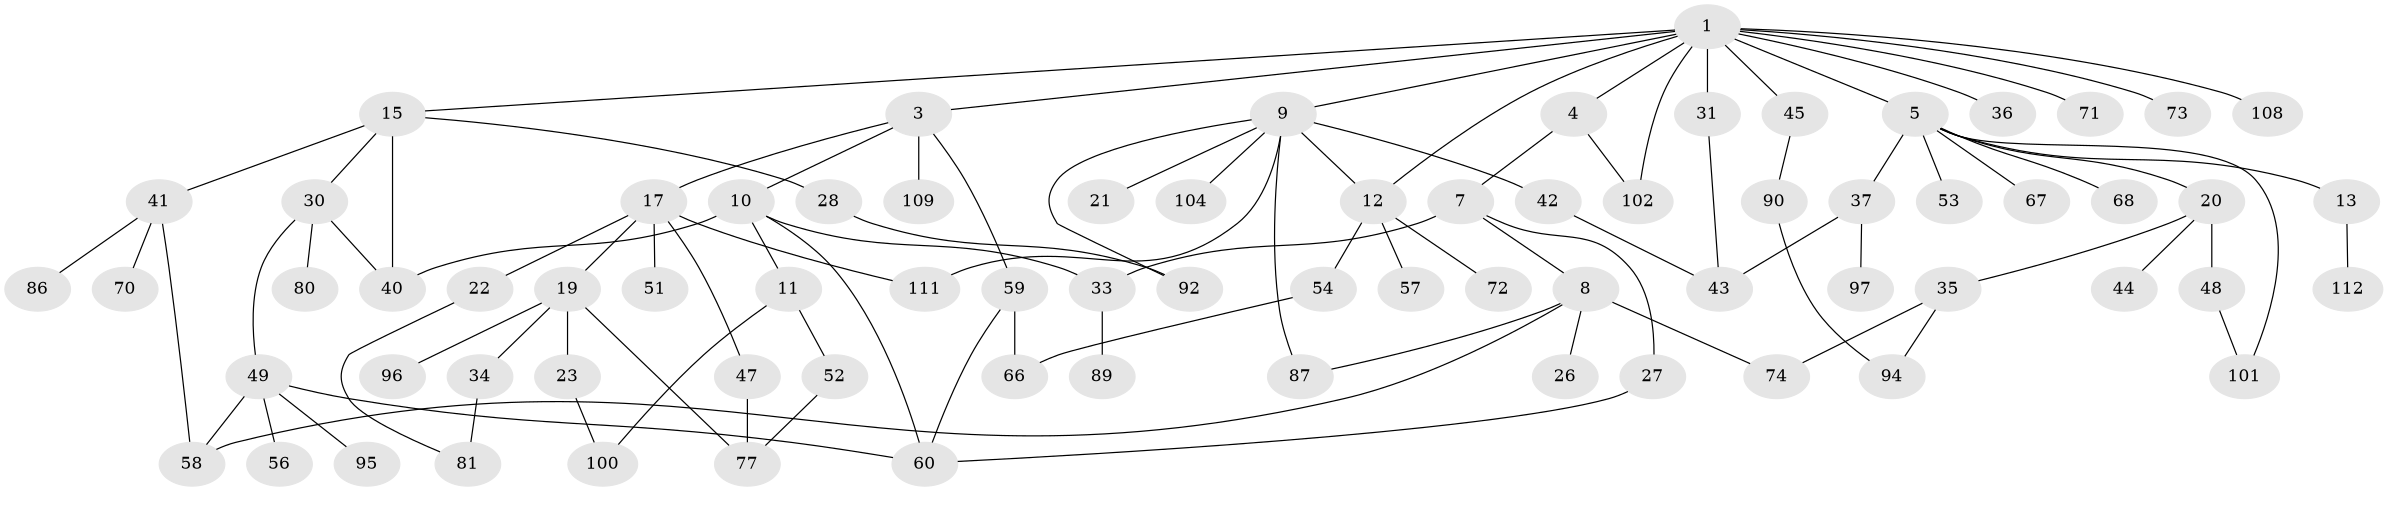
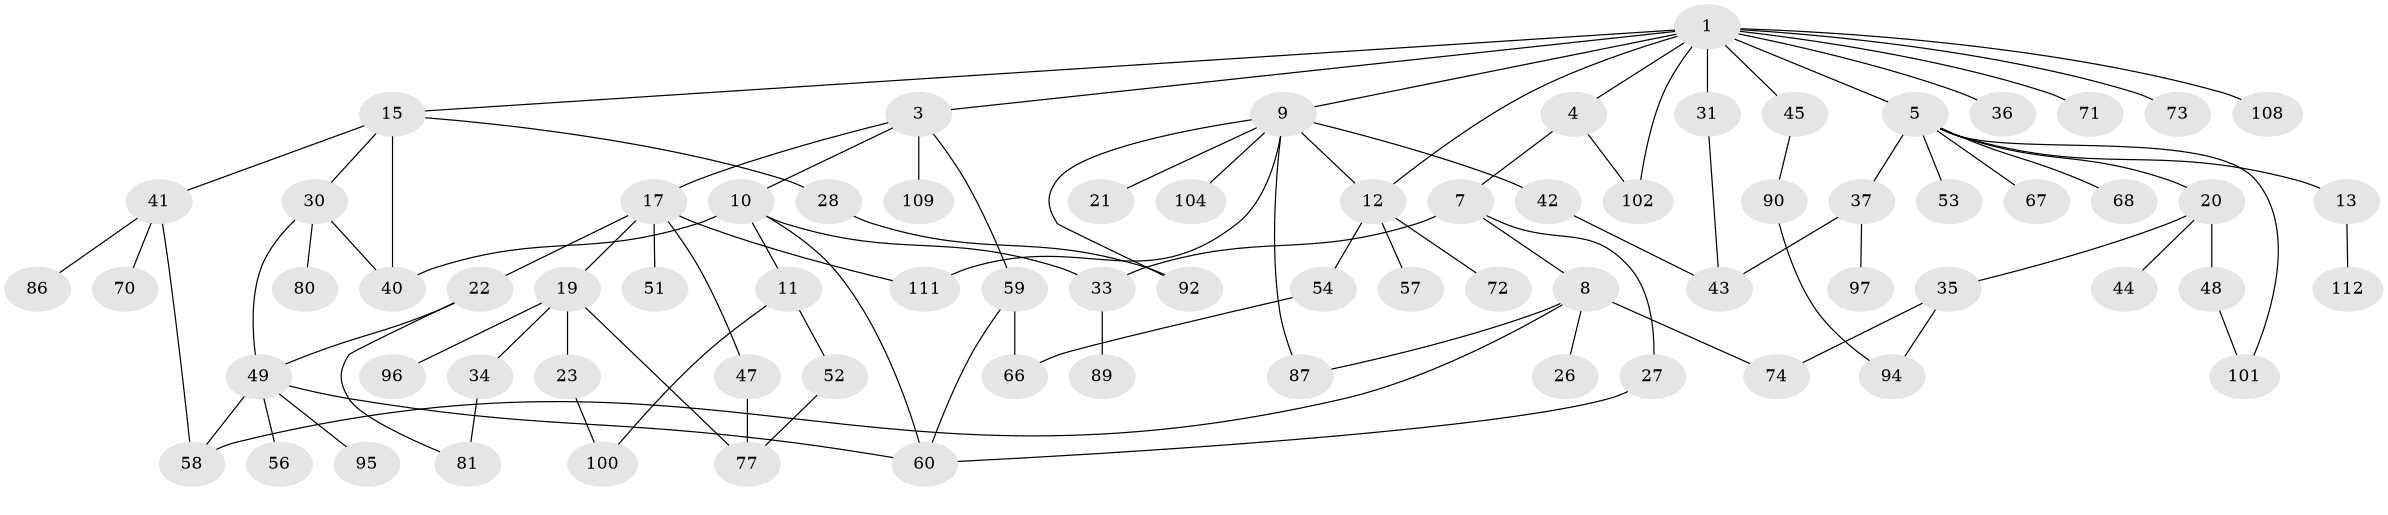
  graph {
    node [color=gray90 style=filled]
    1 [super="+2"]
    3 [super="+6"]
    4 [super="+113"]
    5 [super="+16"]
    9 [super="+14"]
    12 [super="+32"]
    15 [super="+63"]
    31
    36
    45 [super="+78"]
    71
    73
    102
    108
    10 [super="+39"]
    17 [super="+24"]
    59 [super="+99"]
    109
    7 [super="+62"]
    13 [super="+76"]
    20
    37
    53
    67
    68
    101 [super="+103"]
    87
    21 [super="+25"]
    42 [super="+98"]
    92
    104
    111
    54
    57 [super="+91"]
    72
    40
    28 [super="+29"]
    30 [super="+65"]
    41 [super="+79"]
    43 [super="+82"]
    90
    33 [super="+110"]
    11
    60 [super="+85"]
    19 [super="+38"]
    22 [super="+46"]
    47 [super="+93"]
    51
    66 [super="+106"]
    8 [super="+18"]
    27 [super="+105"]
    112
    35 [super="+107"]
    44
    48 [super="+61"]
    97
    26
    58 [super="+83"]
    74
    89
    52 [super="+55"]
    100
    77
    49 [super="+50"]
    80
    70
    86
    23 [super="+75"]
    34 [super="+84"]
    96
    81 [super="+88"]
    94
    56 [super="+69"]
    95
    1 -- 3
    1 -- 4
    1 -- 5
    1 -- 9
    1 -- 12
    1 -- 15
    1 -- 31
    1 -- 36
    1 -- 45
    1 -- 71
    1 -- 73
    1 -- 102
    1 -- 108
    3 -- 10
    3 -- 17
    3 -- 59
    3 -- 109
    4 -- 102 [weight=2]
    4 -- 7
    5 -- 13
    5 -- 20
    5 -- 37
    5 -- 53
    5 -- 67
    5 -- 68
    5 -- 101
    9 -- 12
    9 -- 87
    9 -- 21
    9 -- 42
    9 -- 92
    9 -- 104
    9 -- 111
    12 -- 54
    12 -- 57
    12 -- 72
    15 -- 40
    15 -- 28
    15 -- 30
    15 -- 41
    31 -- 43
    45 -- 90
    10 -- 40
    10 -- 33
    10 -- 11
    10 -- 60
    17 -- 111
    17 -- 19
    17 -- 22 [weight=2]
    17 -- 47
    17 -- 51
    59 -- 60
    59 -- 66
    7 -- 33
    7 -- 8
    7 -- 27
    13 -- 112
    20 -- 35
    20 -- 44
    20 -- 48
    37 -- 43
    37 -- 97
    42 -- 43
    54 -- 66
    28 -- 92
    30 -- 40
    30 -- 49
    30 -- 80
    41 -- 58
    41 -- 70
    41 -- 86
    90 -- 94
    33 -- 89
    11 -- 52
    11 -- 100
    19 -- 77
    19 -- 23
    19 -- 34
    19 -- 96
+   22 -- 49
    22 -- 81
    47 -- 77
    8 -- 87
    8 -- 26
    8 -- 58
    8 -- 74
    27 -- 60
    35 -- 74
    35 -- 94
    48 -- 101
    52 -- 77
    49 -- 60
    49 -- 58
    49 -- 56
    49 -- 95
    23 -- 100
    34 -- 81
  }
